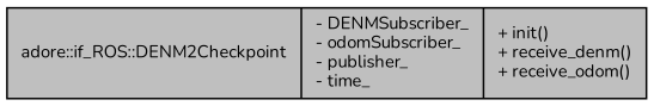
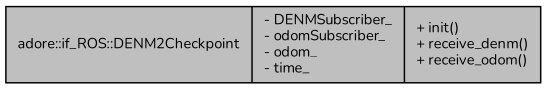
  digraph {
    rankdir=LR
    fontname=Nunito
-   n1 [color=black fillcolor=grey75 fontcolor=black fontname=Nunito fontsize=10 height=0.2 label="{adore::if_ROS::DENM2Checkpoint\n|- DENMSubscriber_\l- odomSubscriber_\l- publisher_\l- time_\l|+ init()\l+ receive_denm()\l+ receive_odom()\l}" shape=record style=filled width=0.4]
+   n1 [color=black fillcolor=grey75 fontcolor=black fontname=Nunito fontsize=10 height=0.2 label="{adore::if_ROS::DENM2Checkpoint\n|- DENMSubscriber_\l- odomSubscriber_\l- odom_\l- time_\l|+ init()\l+ receive_denm()\l+ receive_odom()\l}" shape=record style=filled width=0.4]
  }
